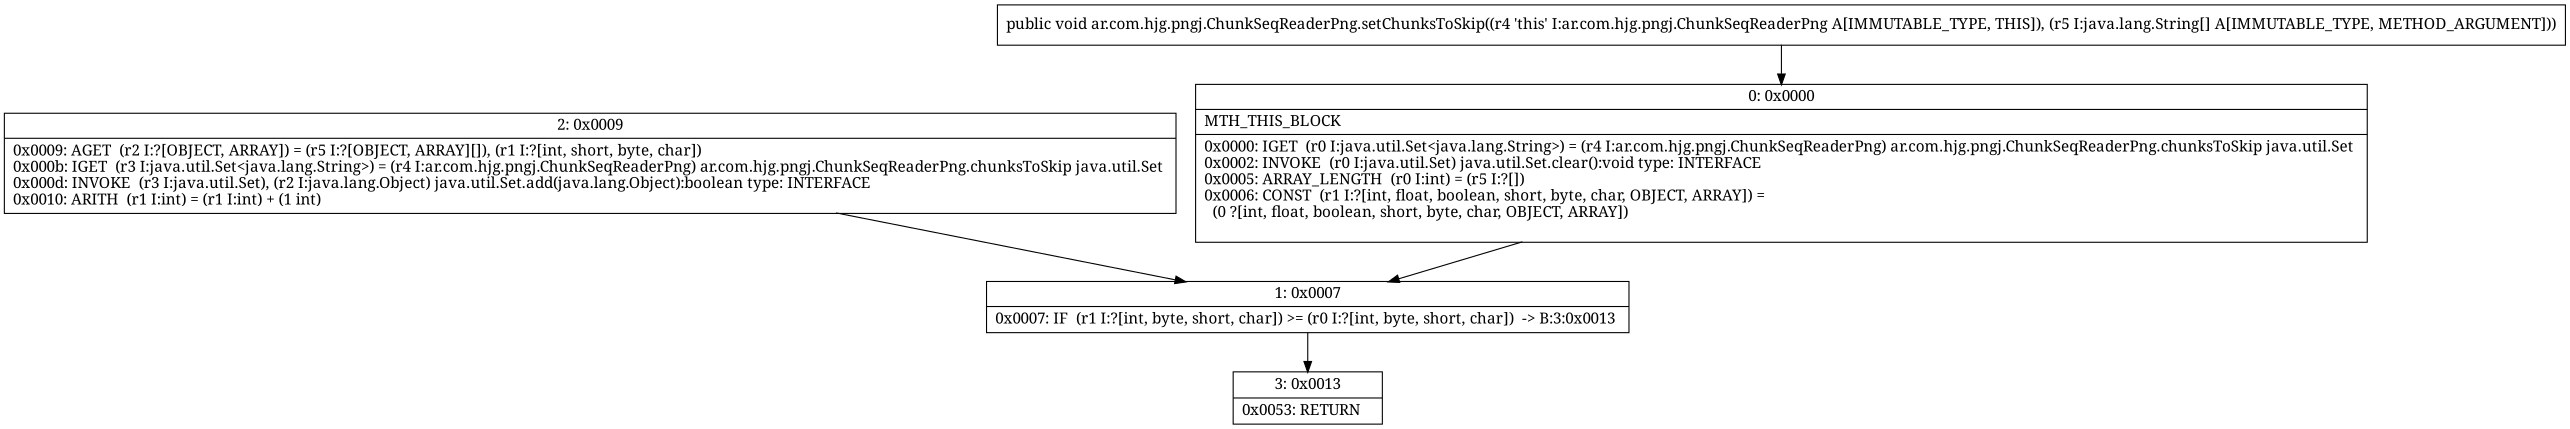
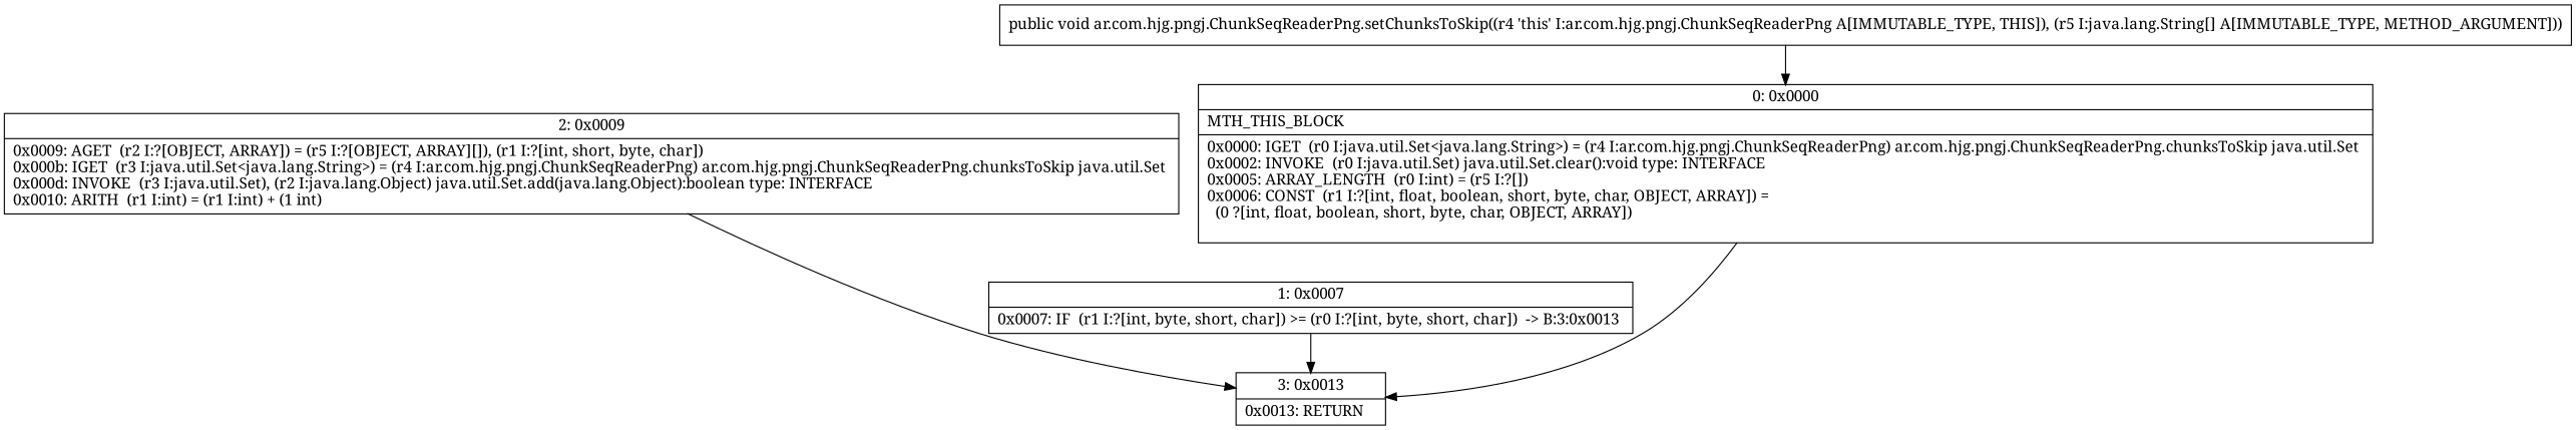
  digraph {
    fontname="Noto Serif"
    node [fontname="Noto Serif" shape=record]
    edge [fontname="Noto Serif"]
    n1 [label="{0\:\ 0x0000|MTH_THIS_BLOCK\l|0x0000: IGET  (r0 I:java.util.Set\<java.lang.String\>) = (r4 I:ar.com.hjg.pngj.ChunkSeqReaderPng) ar.com.hjg.pngj.ChunkSeqReaderPng.chunksToSkip java.util.Set \l0x0002: INVOKE  (r0 I:java.util.Set) java.util.Set.clear():void type: INTERFACE \l0x0005: ARRAY_LENGTH  (r0 I:int) = (r5 I:?[]) \l0x0006: CONST  (r1 I:?[int, float, boolean, short, byte, char, OBJECT, ARRAY]) = \l  (0 ?[int, float, boolean, short, byte, char, OBJECT, ARRAY])\l \l}"]
    n2 [label="{1\:\ 0x0007|0x0007: IF  (r1 I:?[int, byte, short, char]) \>= (r0 I:?[int, byte, short, char])  \-\> B:3:0x0013 \l}"]
-   n3 [label="{3\:\ 0x0013|0x0053: RETURN   \l}"]
+   n3 [label="{3\:\ 0x0013|0x0013: RETURN   \l}"]
    n4 [label="{2\:\ 0x0009|0x0009: AGET  (r2 I:?[OBJECT, ARRAY]) = (r5 I:?[OBJECT, ARRAY][]), (r1 I:?[int, short, byte, char]) \l0x000b: IGET  (r3 I:java.util.Set\<java.lang.String\>) = (r4 I:ar.com.hjg.pngj.ChunkSeqReaderPng) ar.com.hjg.pngj.ChunkSeqReaderPng.chunksToSkip java.util.Set \l0x000d: INVOKE  (r3 I:java.util.Set), (r2 I:java.lang.Object) java.util.Set.add(java.lang.Object):boolean type: INTERFACE \l0x0010: ARITH  (r1 I:int) = (r1 I:int) + (1 int) \l}"]
    n5 [label="{public void ar.com.hjg.pngj.ChunkSeqReaderPng.setChunksToSkip((r4 'this' I:ar.com.hjg.pngj.ChunkSeqReaderPng A[IMMUTABLE_TYPE, THIS]), (r5 I:java.lang.String[] A[IMMUTABLE_TYPE, METHOD_ARGUMENT])) }"]
-   n1 -> n2
+   n1 -> n3
    n2 -> n3
-   n4 -> n2
+   n4 -> n3
    n5 -> n1
  }
